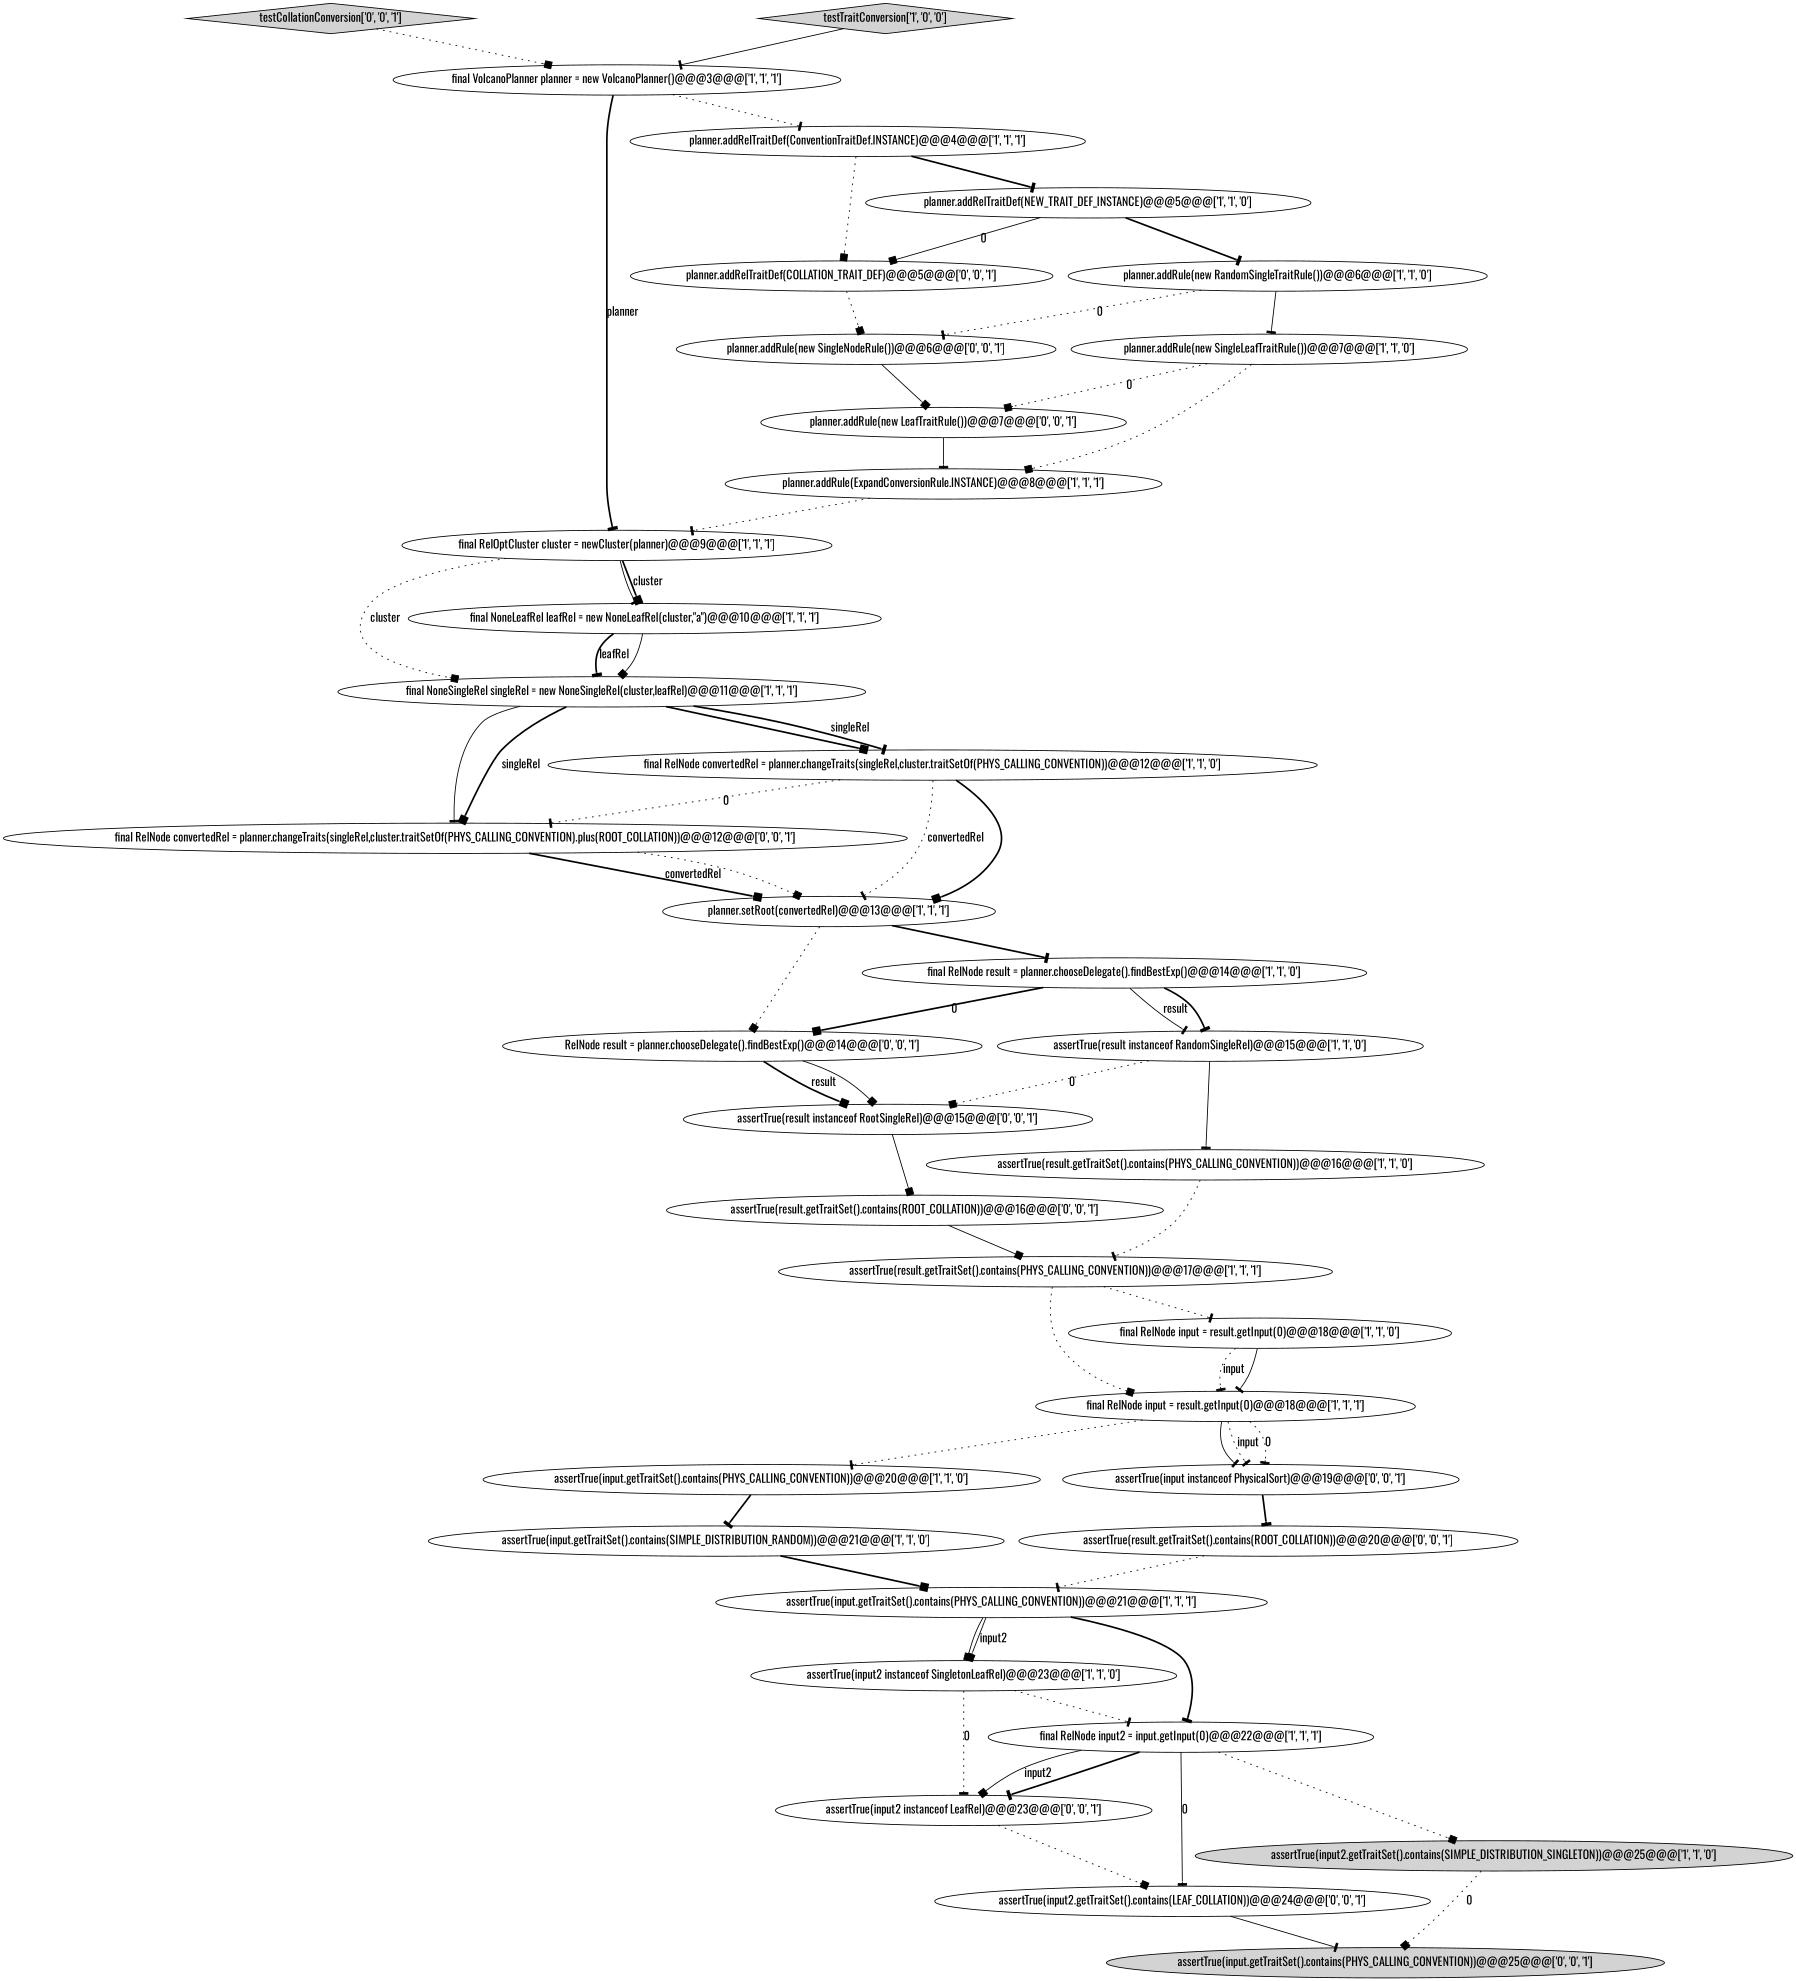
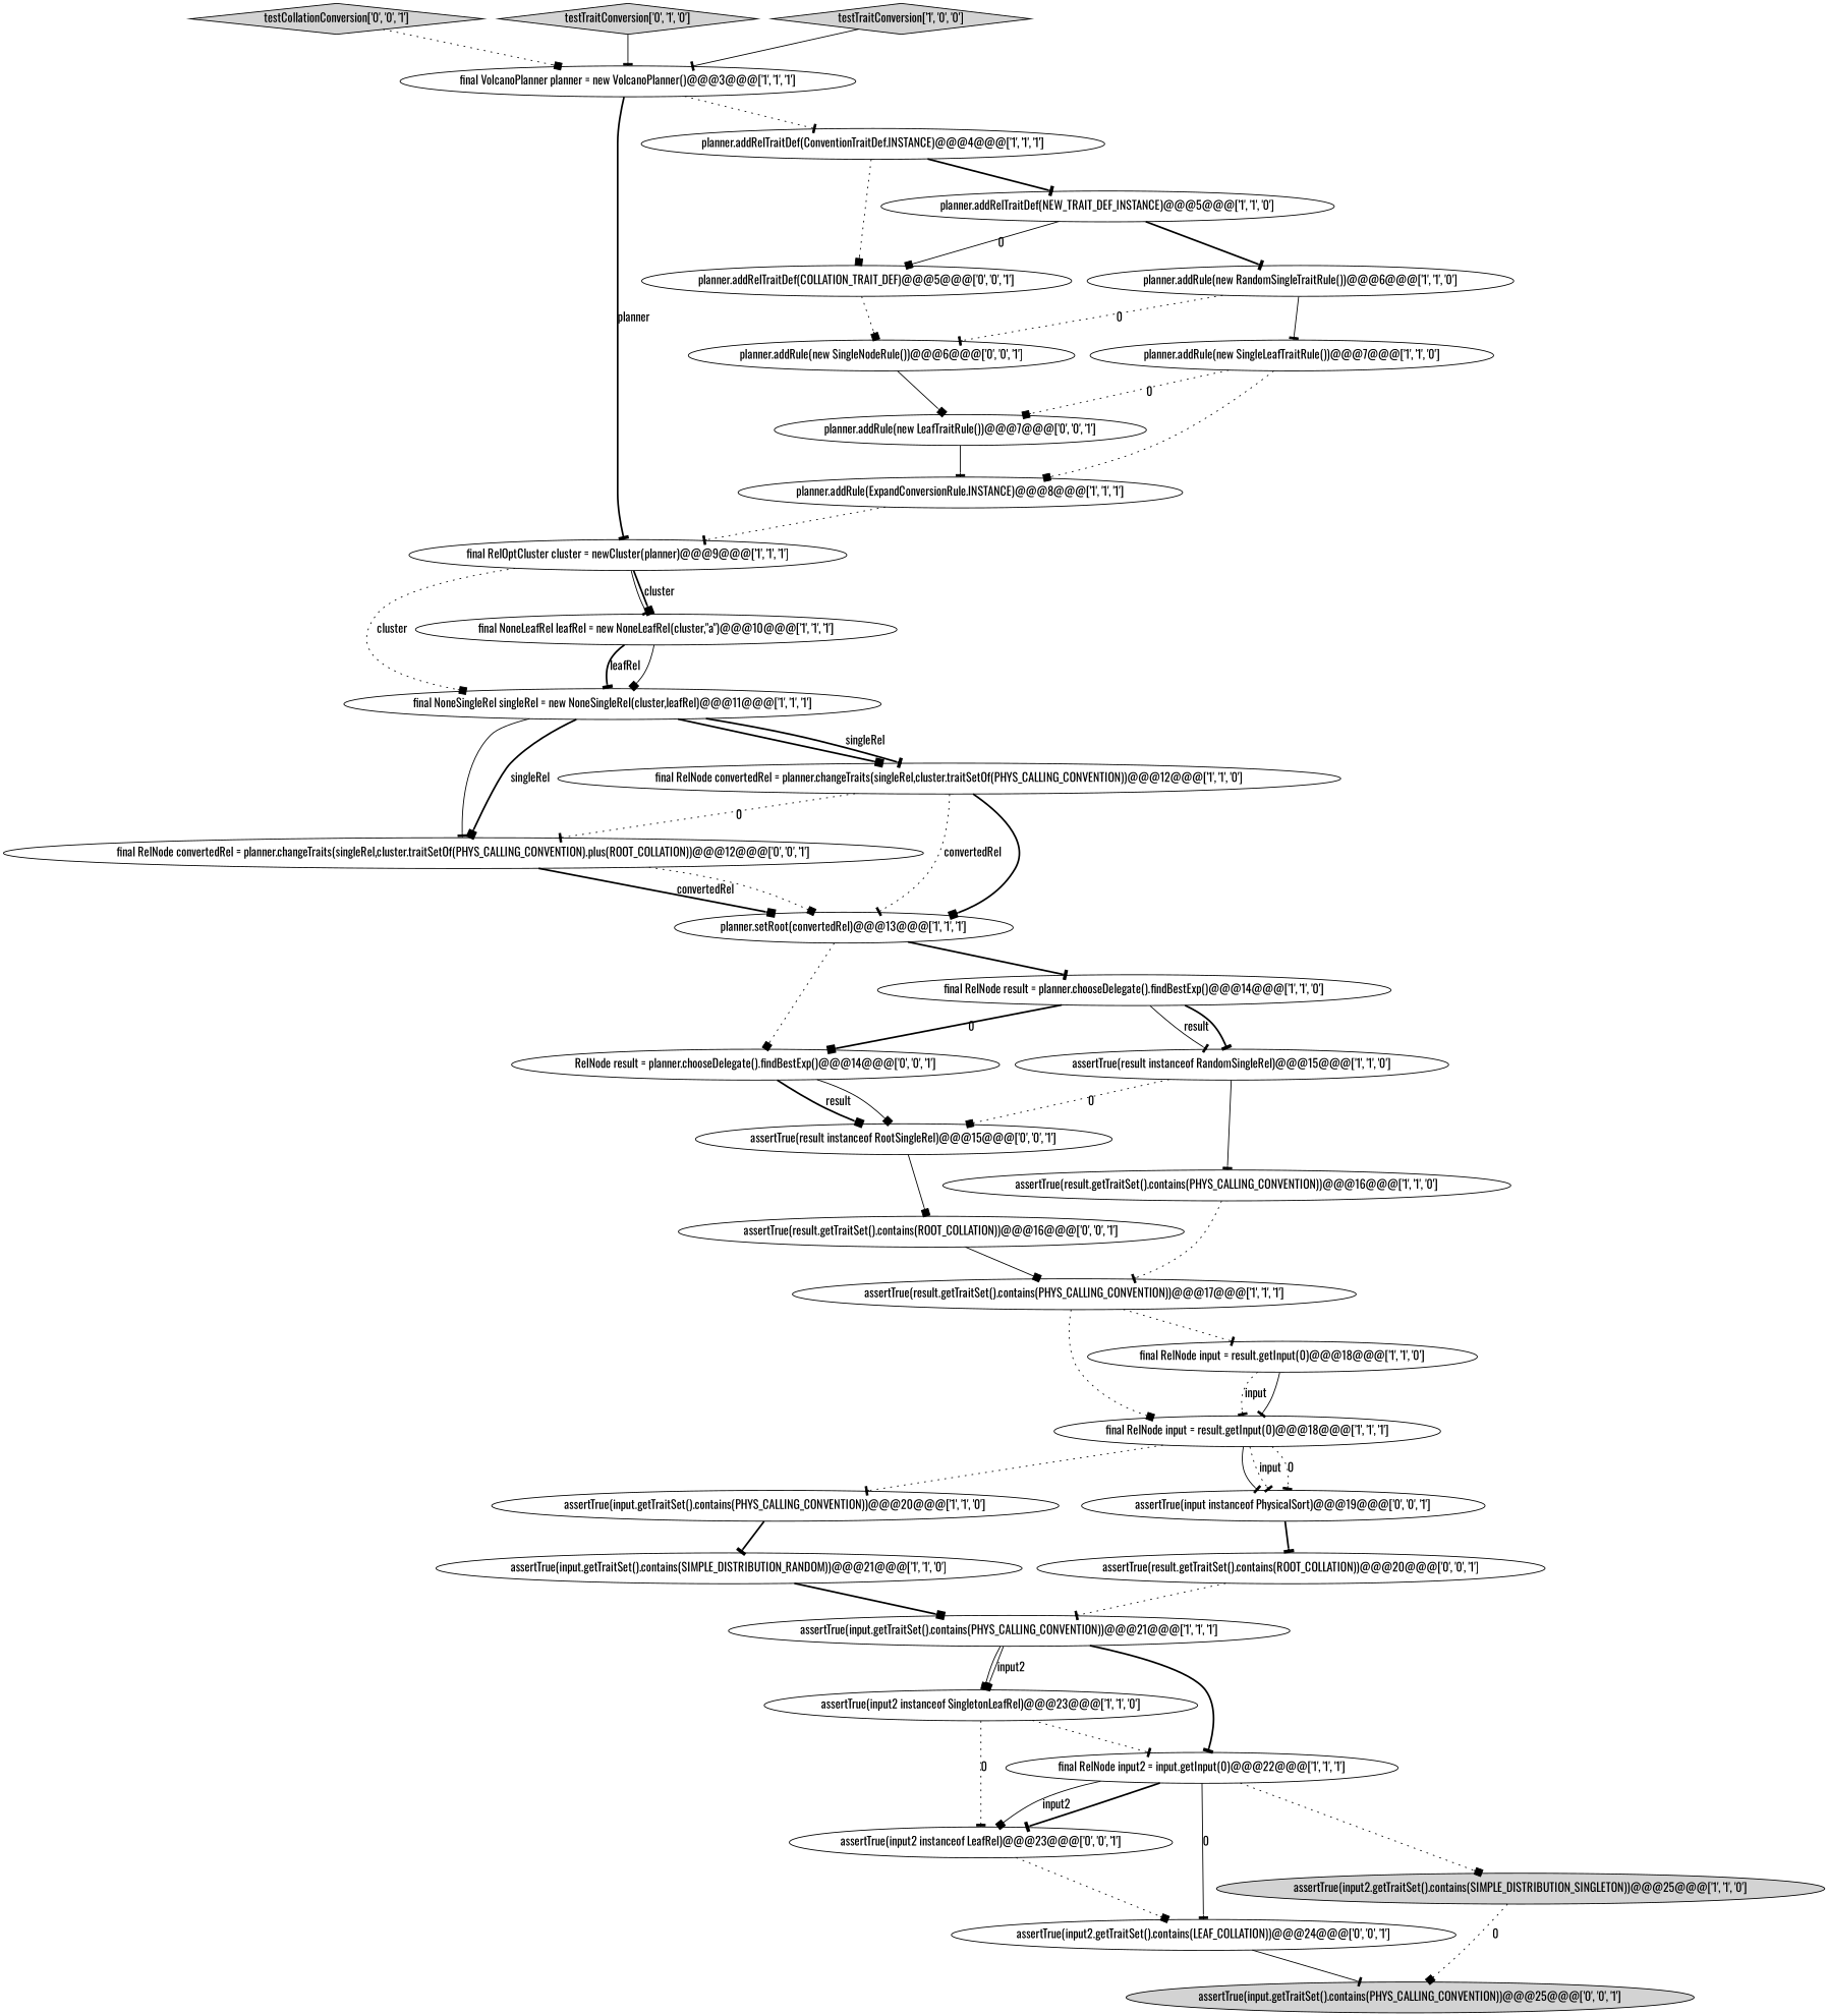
  digraph {
    fontname=Oswald
    node [fillcolor=white fontname=Oswald shape=ellipse style=filled]
    edge [arrowhead=tee fontname=Oswald style=dotted]
    n1 [label="planner.addRule(new SingleLeafTraitRule())@@@7@@@['1', '1', '0']"]
    n2 [label="planner.addRule(new LeafTraitRule())@@@7@@@['0', '0', '1']"]
    n3 [label="planner.addRule(ExpandConversionRule.INSTANCE)@@@8@@@['1', '1', '1']"]
    n4 [label="final RelOptCluster cluster = newCluster(planner)@@@9@@@['1', '1', '1']"]
    n5 [fillcolor=lightgray label="testCollationConversion['0', '0', '1']" shape=diamond]
    n6 [label="final VolcanoPlanner planner = new VolcanoPlanner()@@@3@@@['1', '1', '1']"]
    n7 [label="planner.addRelTraitDef(ConventionTraitDef.INSTANCE)@@@4@@@['1', '1', '1']"]
    n8 [label="assertTrue(input.getTraitSet().contains(SIMPLE_DISTRIBUTION_RANDOM))@@@21@@@['1', '1', '0']"]
    n9 [label="assertTrue(input.getTraitSet().contains(PHYS_CALLING_CONVENTION))@@@21@@@['1', '1', '1']"]
    n10 [label="assertTrue(input2 instanceof SingletonLeafRel)@@@23@@@['1', '1', '0']"]
    n11 [label="final RelNode input2 = input.getInput(0)@@@22@@@['1', '1', '1']"]
    n12 [label="planner.addRelTraitDef(COLLATION_TRAIT_DEF)@@@5@@@['0', '0', '1']"]
    n13 [label="planner.addRule(new SingleNodeRule())@@@6@@@['0', '0', '1']"]
    n14 [label="assertTrue(input.getTraitSet().contains(PHYS_CALLING_CONVENTION))@@@20@@@['1', '1', '0']"]
    n15 [label="assertTrue(input2.getTraitSet().contains(LEAF_COLLATION))@@@24@@@['0', '0', '1']"]
    n16 [fillcolor=lightgray label="assertTrue(input.getTraitSet().contains(PHYS_CALLING_CONVENTION))@@@25@@@['0', '0', '1']"]
    n17 [label="final NoneSingleRel singleRel = new NoneSingleRel(cluster,leafRel)@@@11@@@['1', '1', '1']"]
    n18 [label="final NoneLeafRel leafRel = new NoneLeafRel(cluster,\"a\")@@@10@@@['1', '1', '1']"]
    n19 [label="planner.addRelTraitDef(NEW_TRAIT_DEF_INSTANCE)@@@5@@@['1', '1', '0']"]
    n20 [label="assertTrue(result.getTraitSet().contains(PHYS_CALLING_CONVENTION))@@@17@@@['1', '1', '1']"]
    n21 [label="final RelNode input = result.getInput(0)@@@18@@@['1', '1', '1']"]
    n22 [label="final RelNode input = result.getInput(0)@@@18@@@['1', '1', '0']"]
    n23 [label="assertTrue(input instanceof PhysicalSort)@@@19@@@['0', '0', '1']"]
    n24 [label="RelNode result = planner.chooseDelegate().findBestExp()@@@14@@@['0', '0', '1']"]
    n25 [label="assertTrue(result instanceof RootSingleRel)@@@15@@@['0', '0', '1']"]
    n26 [label="assertTrue(result.getTraitSet().contains(ROOT_COLLATION))@@@16@@@['0', '0', '1']"]
    n27 [label="assertTrue(input2 instanceof LeafRel)@@@23@@@['0', '0', '1']"]
    n28 [fillcolor=lightgray label="assertTrue(input2.getTraitSet().contains(SIMPLE_DISTRIBUTION_SINGLETON))@@@25@@@['1', '1', '0']"]
    n29 [label="assertTrue(result.getTraitSet().contains(PHYS_CALLING_CONVENTION))@@@16@@@['1', '1', '0']"]
    n30 [label="assertTrue(result.getTraitSet().contains(ROOT_COLLATION))@@@20@@@['0', '0', '1']"]
    n31 [label="final RelNode convertedRel = planner.changeTraits(singleRel,cluster.traitSetOf(PHYS_CALLING_CONVENTION).plus(ROOT_COLLATION))@@@12@@@['0', '0', '1']"]
    n32 [label="final RelNode convertedRel = planner.changeTraits(singleRel,cluster.traitSetOf(PHYS_CALLING_CONVENTION))@@@12@@@['1', '1', '0']"]
    n33 [label="planner.setRoot(convertedRel)@@@13@@@['1', '1', '1']"]
    n34 [label="final RelNode result = planner.chooseDelegate().findBestExp()@@@14@@@['1', '1', '0']"]
    n35 [label="assertTrue(result instanceof RandomSingleRel)@@@15@@@['1', '1', '0']"]
+   n36 [fillcolor=lightgray label="testTraitConversion['0', '1', '0']" shape=diamond]
    n37 [fillcolor=lightgray label="testTraitConversion['1', '0', '0']" shape=diamond]
    n38 [label="planner.addRule(new RandomSingleTraitRule())@@@6@@@['1', '1', '0']"]
    n1 -> n2 [arrowhead=box label=0]
    n1 -> n3 [arrowhead=box]
    n2 -> n3 [style=solid]
    n3 -> n4
    n4 -> n17 [arrowhead=box label=cluster]
    n4 -> n18 [arrowhead=box label=cluster style=bold]
    n4 -> n18 [style=solid]
    n5 -> n6 [arrowhead=box]
    n6 -> n4 [label=planner style=bold]
    n6 -> n7
    n7 -> n12 [arrowhead=box]
    n7 -> n19 [style=bold]
    n8 -> n9 [arrowhead=box style=bold]
    n9 -> n10 [arrowhead=box label=input2 style=solid]
    n9 -> n10 [arrowhead=box style=solid]
    n9 -> n11 [style=bold]
    n10 -> n11
    n10 -> n27 [label=0]
    n11 -> n15 [label=0 style=solid]
    n11 -> n27 [style=bold]
    n11 -> n27 [arrowhead=box label=input2 style=solid]
    n11 -> n28 [arrowhead=box]
    n12 -> n13 [arrowhead=box]
    n13 -> n2 [arrowhead=box style=solid]
    n14 -> n8 [style=bold]
    n15 -> n16 [style=solid]
    n17 -> n31 [style=solid]
    n17 -> n31 [arrowhead=box label=singleRel style=bold]
    n17 -> n32 [arrowhead=box style=bold]
    n17 -> n32 [label=singleRel style=bold]
    n18 -> n17 [arrowhead=box style=solid]
    n18 -> n17 [label=leafRel style=bold]
    n19 -> n12 [arrowhead=box label=0 style=solid]
    n19 -> n38 [style=bold]
    n20 -> n21 [arrowhead=box]
    n20 -> n22
    n21 -> n14
    n21 -> n23 [label=0]
    n21 -> n23 [style=solid]
    n21 -> n23 [label=input]
    n22 -> n21 [style=solid]
    n22 -> n21 [label=input]
    n23 -> n30 [style=bold]
    n24 -> n25 [arrowhead=box style=solid]
    n24 -> n25 [arrowhead=box label=result style=bold]
    n25 -> n26 [arrowhead=box style=solid]
    n26 -> n20 [arrowhead=box style=solid]
    n27 -> n15 [arrowhead=box]
    n28 -> n16 [arrowhead=box label=0]
    n29 -> n20
    n30 -> n9
    n31 -> n33 [arrowhead=box label=convertedRel style=bold]
    n31 -> n33 [arrowhead=box]
    n32 -> n31 [label=0]
    n32 -> n33 [arrowhead=box style=bold]
    n32 -> n33 [label=convertedRel]
    n33 -> n24 [arrowhead=box]
    n33 -> n34 [style=bold]
    n34 -> n24 [arrowhead=box label=0 style=bold]
    n34 -> n35 [label=result style=solid]
    n34 -> n35 [style=bold]
    n35 -> n25 [arrowhead=box label=0]
    n35 -> n29 [style=solid]
+   n36 -> n6 [style=solid]
    n37 -> n6 [style=solid]
    n38 -> n1 [style=solid]
    n38 -> n13 [label=0]
  }
